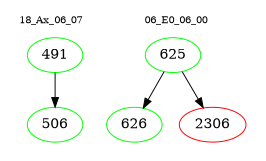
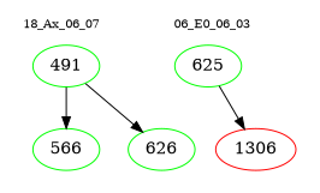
  digraph {
    node [color=green]
    edge [color=black]
    n1 [label=491]
-   n2 [label=506]
+   n2 [label=566]
    n3 [label=625]
-   n4 [color=red label=2306]
+   n4 [color=red label=1306]
    n5 [label=626]
    subgraph cluster_1 {
      color=white
      fontsize=10
      label="18_Ax_06_07"
      n1
      n2
    }
    subgraph cluster_2 {
      color=white
      fontsize=10
-     label="06_E0_06_00"
+     label="06_E0_06_03"
      n3
      n4
      n5
    }
    n1 -> n2
    n3 -> n4
-   n3 -> n5
+   n1 -> n5
  }
